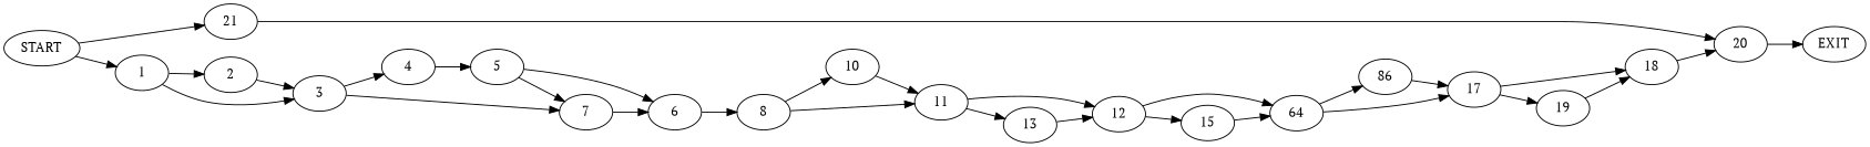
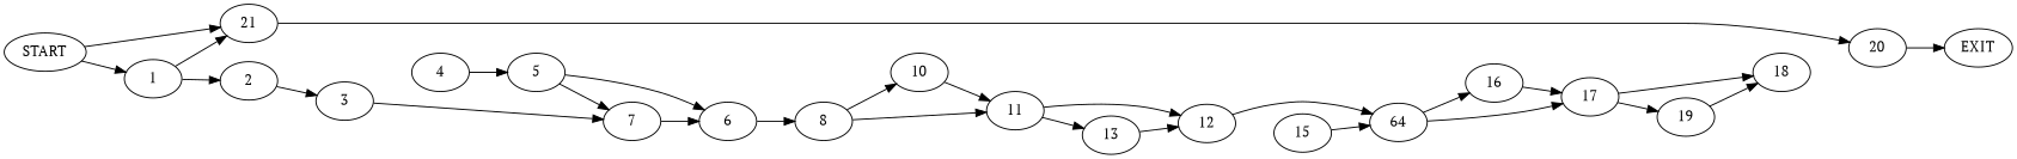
  digraph {
    fontname="PT Serif"
    rankdir=LR
    node [fontname="PT Serif"]
    edge [fontname="PT Serif"]
    n1 [label=START]
    1
    21
    2
    3
    20
    n7 [label=EXIT]
    4
    7
    5
    6
    8
    10
    11
    12
    13
    n17 [label=64]
    15
-   16 [label=86]
+   16
    17
    18
    19
    n1 -> 1
    n1 -> 21
    1 -> 2
-   1 -> 3
+   1 -> 21
    21 -> 20
    2 -> 3
-   3 -> 4
    3 -> 7
    20 -> n7
    4 -> 5
    7 -> 6
    5 -> 7
    5 -> 6
    6 -> 8
    8 -> 10
    8 -> 11
    10 -> 11
    11 -> 12
    11 -> 13
    12 -> n17
-   12 -> 15
    13 -> 12
    n17 -> 16
    n17 -> 17
    15 -> n17
    16 -> 17
    17 -> 18
    17 -> 19
-   18 -> 20
    19 -> 18
  }
